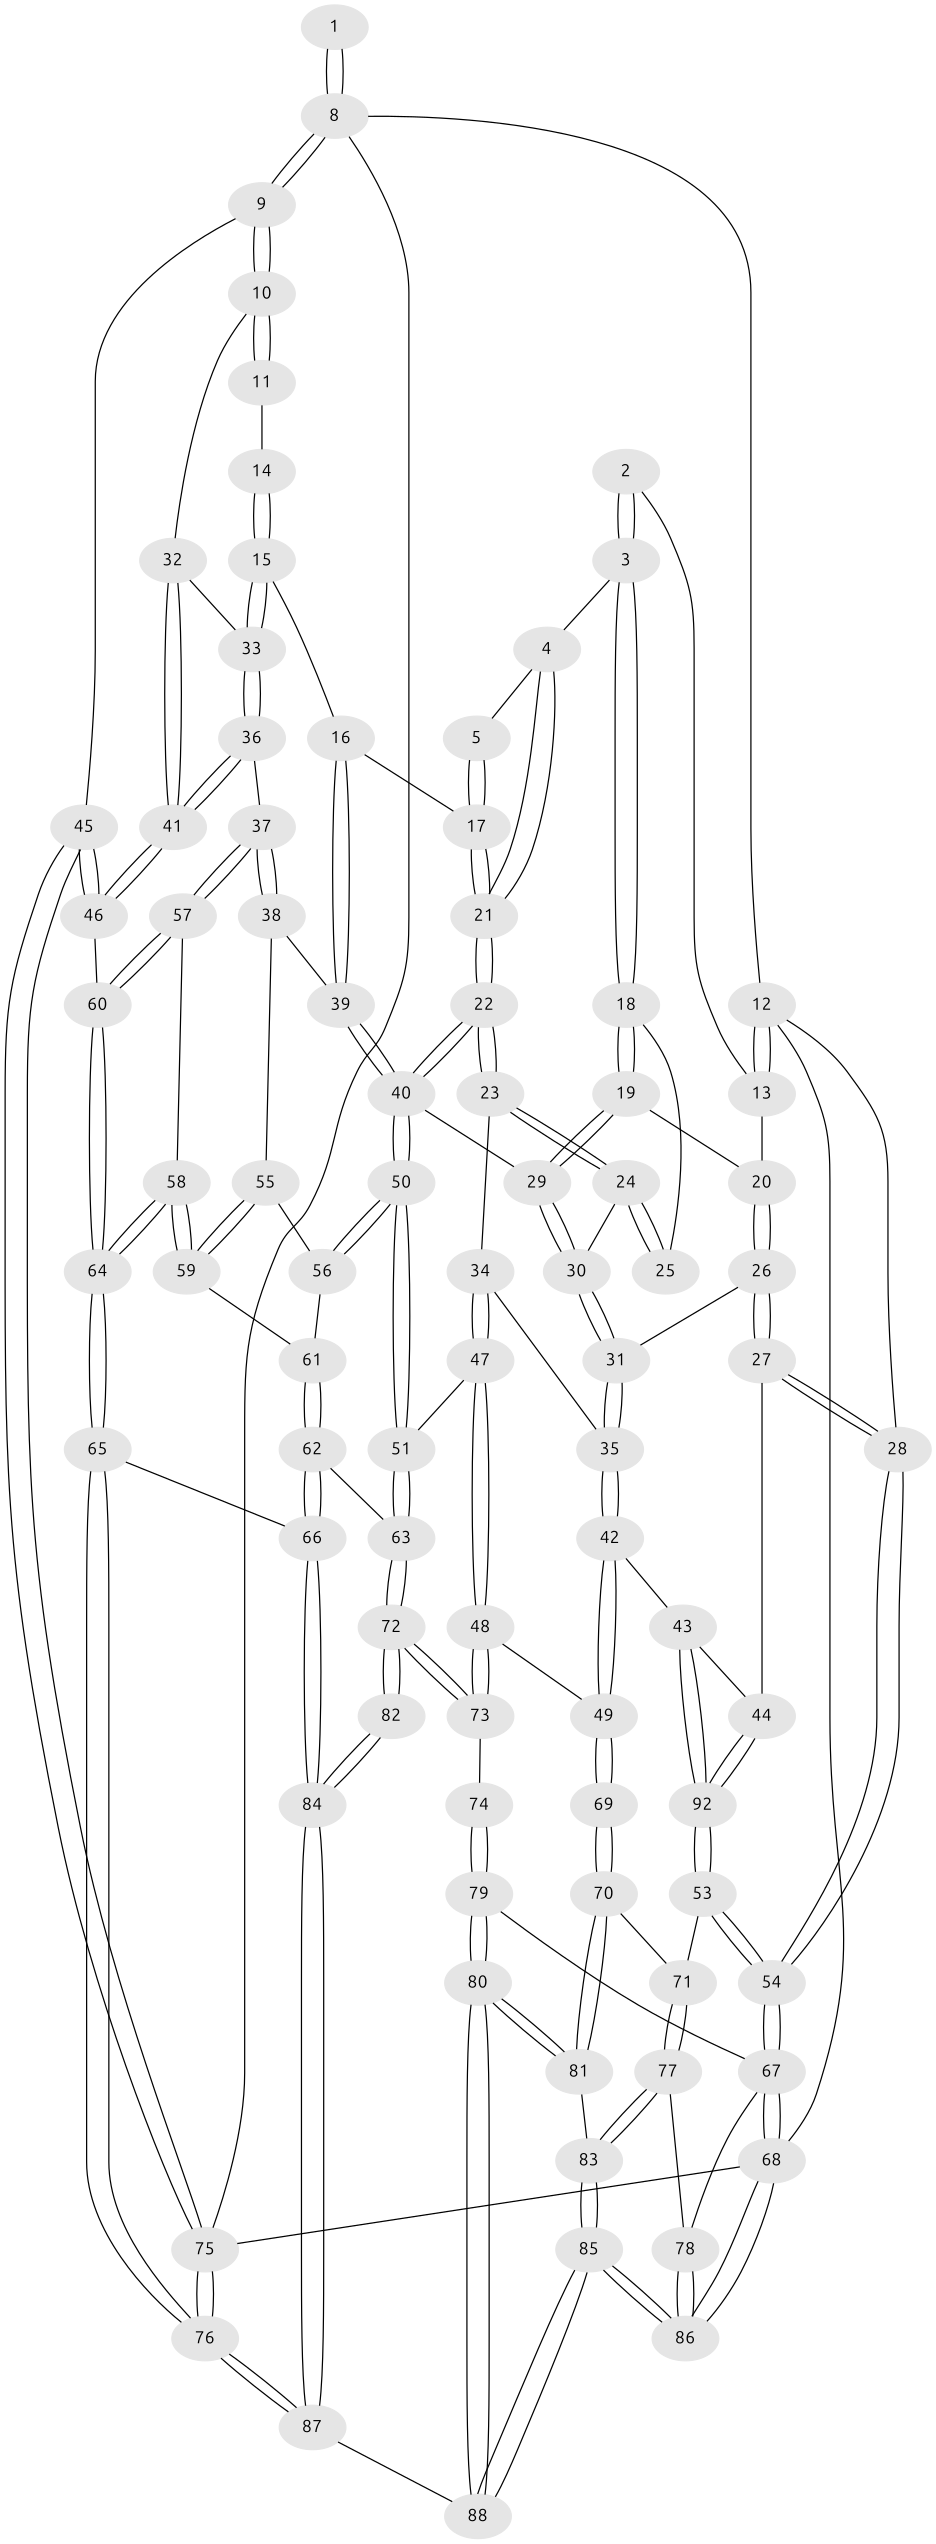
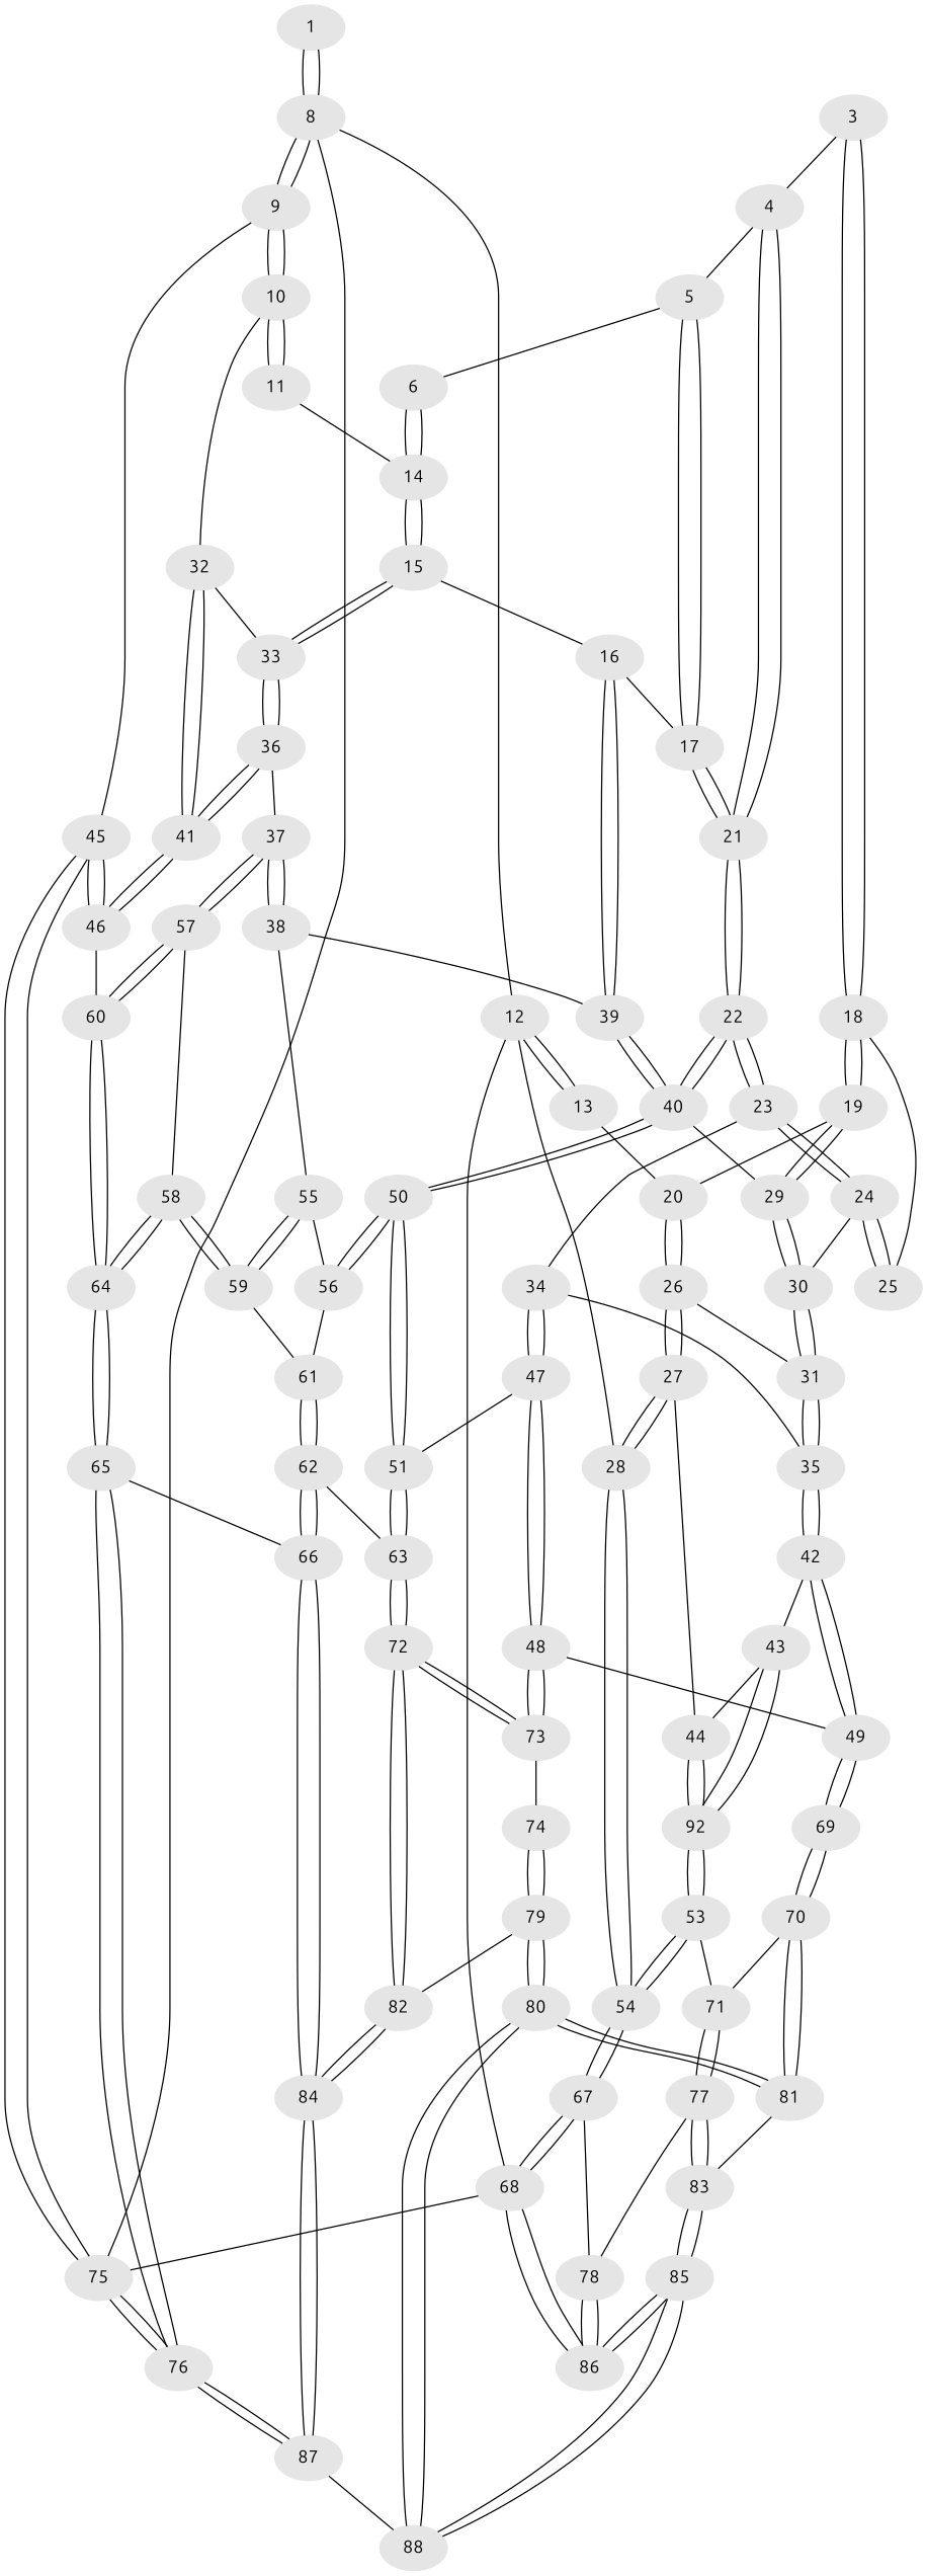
  graph {
    fontname=Ubuntu
    node [color=gray90 fontname=Ubuntu style=filled]
    edge [fontname=Ubuntu]
    1
    8
-   2
    3
    13
    9
    12
    75
    4
    18
    20
    5
    21
    19
    25
+   6
    17
    22
    14
    15
    11
    10
    45
    28
    68
    76
    32
    46
    33
    41
    54
    86
    26
    16
    39
    36
    40
    29
    30
    27
    31
    23
    24
    34
    50
    35
    47
    44
    n49 [label=92]
    67
    42
    37
    48
    51
    43
    49
    38
    57
    55
    60
    58
    56
    59
    69
    53
    64
    73
    63
    74
    70
    61
    72
    71
    77
    78
    62
    65
    66
    84
    82
    87
    81
    79
    83
    80
    88
    85
    1 -- 8
    1 -- 8
    8 -- 9
    8 -- 9
    8 -- 12
    8 -- 75
-   2 -- 3
-   2 -- 3
-   2 -- 13
    3 -- 4
    3 -- 18
    3 -- 18
    13 -- 20
    9 -- 10
    9 -- 10
    9 -- 45
    12 -- 13
    12 -- 13
    12 -- 28
    12 -- 68
    75 -- 76
    75 -- 76
    4 -- 5
    4 -- 21
    4 -- 21
    18 -- 19
    18 -- 19
    18 -- 25
    20 -- 26
    20 -- 26
+   5 -- 6
    5 -- 17
    5 -- 17
    21 -- 22
    21 -- 22
    19 -- 20
    19 -- 29
    19 -- 29
+   6 -- 14
+   6 -- 14
    17 -- 21
    17 -- 21
    22 -- 40
    22 -- 40
    22 -- 23
    22 -- 23
    14 -- 15
    14 -- 15
    15 -- 33
    15 -- 33
    15 -- 16
    11 -- 14
    10 -- 11
    10 -- 11
    10 -- 32
    45 -- 75
    45 -- 75
    45 -- 46
    45 -- 46
    28 -- 54
    28 -- 54
    68 -- 75
    68 -- 86
    68 -- 86
    76 -- 87
    76 -- 87
    32 -- 33
    32 -- 41
    32 -- 41
    46 -- 60
    33 -- 36
    33 -- 36
    41 -- 46
    41 -- 46
    54 -- 67
    54 -- 67
    26 -- 27
    26 -- 27
    26 -- 31
    16 -- 17
    16 -- 39
    16 -- 39
    39 -- 40
    39 -- 40
    36 -- 41
    36 -- 41
    36 -- 37
    40 -- 29
    40 -- 50
    40 -- 50
    29 -- 30
    29 -- 30
    30 -- 31
    30 -- 31
    27 -- 28
    27 -- 28
    27 -- 44
    31 -- 35
    31 -- 35
    23 -- 24
    23 -- 24
    23 -- 34
    24 -- 25
    24 -- 25
    24 -- 30
    34 -- 35
    34 -- 47
    34 -- 47
    50 -- 51
    50 -- 51
    50 -- 56
    50 -- 56
    35 -- 42
    35 -- 42
    47 -- 48
    47 -- 48
    47 -- 51
    44 -- n49
    44 -- n49
    n49 -- 53
    n49 -- 53
    67 -- 68
    67 -- 68
    67 -- 78
    42 -- 43
    42 -- 49
    42 -- 49
    37 -- 38
    37 -- 38
    37 -- 57
    37 -- 57
    48 -- 49
    48 -- 73
    48 -- 73
    51 -- 63
    51 -- 63
    43 -- 44
    43 -- n49
    43 -- n49
    49 -- 69
    49 -- 69
    38 -- 39
    38 -- 55
    57 -- 60
    57 -- 60
    57 -- 58
    55 -- 56
    55 -- 59
    55 -- 59
    60 -- 64
    60 -- 64
    58 -- 59
    58 -- 59
    58 -- 64
    58 -- 64
    56 -- 61
    59 -- 61
    69 -- 70
    69 -- 70
    53 -- 54
    53 -- 54
    53 -- 71
    64 -- 65
    64 -- 65
    73 -- 74
    63 -- 72
    63 -- 72
    74 -- 79
    74 -- 79
    70 -- 71
    70 -- 81
    70 -- 81
    61 -- 62
    61 -- 62
    72 -- 73
    72 -- 73
    72 -- 82
    72 -- 82
    71 -- 77
    71 -- 77
    77 -- 78
    77 -- 83
    77 -- 83
    78 -- 86
    78 -- 86
    62 -- 63
    62 -- 66
    62 -- 66
    65 -- 76
    65 -- 76
    65 -- 66
    66 -- 84
    66 -- 84
    84 -- 87
    84 -- 87
    82 -- 84
    82 -- 84
    87 -- 88
    81 -- 83
-   79 -- 67
+   79 -- 82
    79 -- 80
    79 -- 80
    83 -- 85
    83 -- 85
    80 -- 81
    80 -- 81
    80 -- 88
    80 -- 88
    85 -- 86
    85 -- 86
    85 -- 88
    85 -- 88
  }
